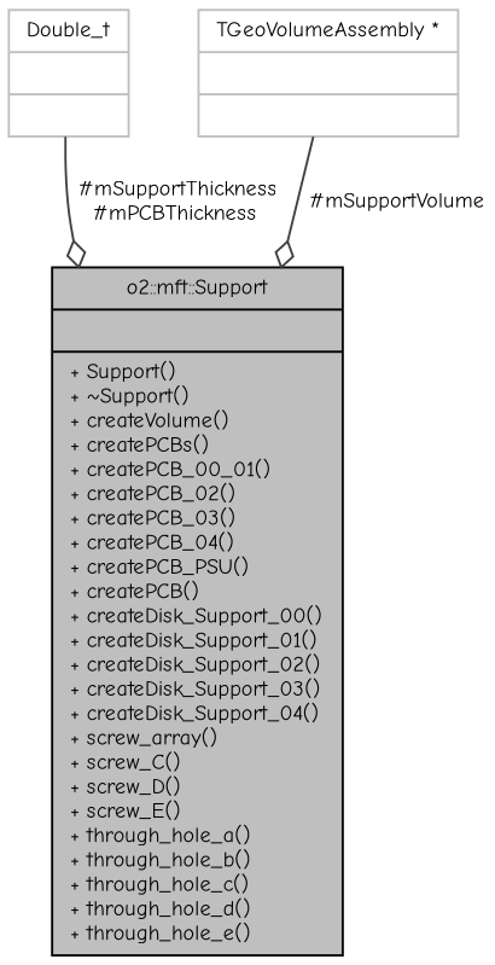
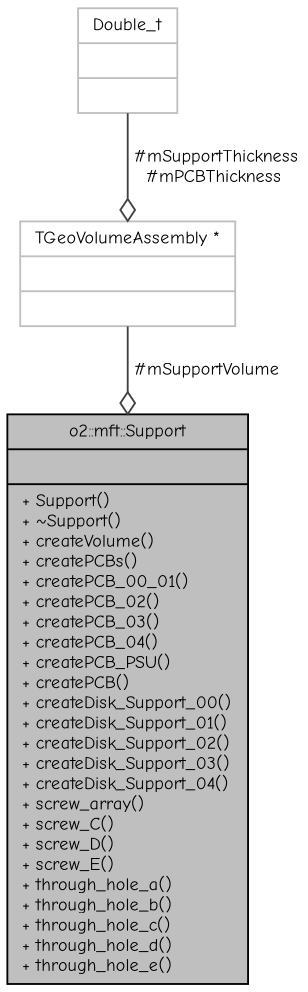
  digraph {
    fontname="Comic Neue"
    node [color=grey75 fontname="Comic Neue" fontsize=10 shape=record]
    edge [arrowhead=odiamond color=grey25 fontname="Comic Neue" fontsize=10 labelfontname=Helvetica labelfontsize=10 style=solid]
    n1 [color=black fillcolor=grey75 fontcolor=black height=0.2 label="{o2::mft::Support\n||+ Support()\l+ ~Support()\l+ createVolume()\l+ createPCBs()\l+ createPCB_00_01()\l+ createPCB_02()\l+ createPCB_03()\l+ createPCB_04()\l+ createPCB_PSU()\l+ createPCB()\l+ createDisk_Support_00()\l+ createDisk_Support_01()\l+ createDisk_Support_02()\l+ createDisk_Support_03()\l+ createDisk_Support_04()\l+ screw_array()\l+ screw_C()\l+ screw_D()\l+ screw_E()\l+ through_hole_a()\l+ through_hole_b()\l+ through_hole_c()\l+ through_hole_d()\l+ through_hole_e()\l}" style=filled width=0.4]
    n2 [height=0.2 label="{Double_t\n||}" width=0.4]
    n3 [height=0.2 label="{TGeoVolumeAssembly *\n||}" width=0.4]
-   n2 -> n1 [label=" #mSupportThickness\n#mPCBThickness"]
+   n2 -> n3 [label=" #mSupportThickness\n#mPCBThickness"]
    n3 -> n1 [label=" #mSupportVolume"]
  }
